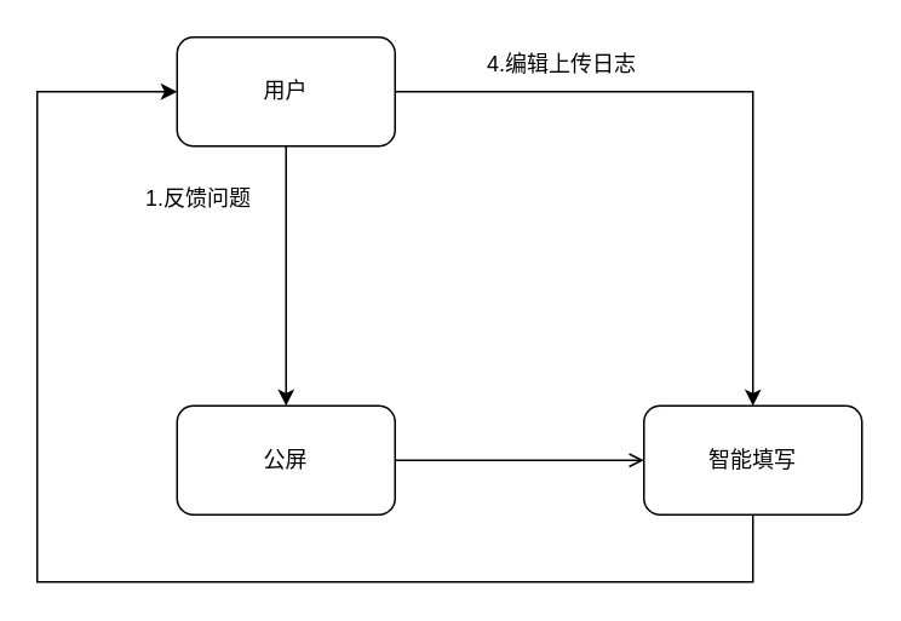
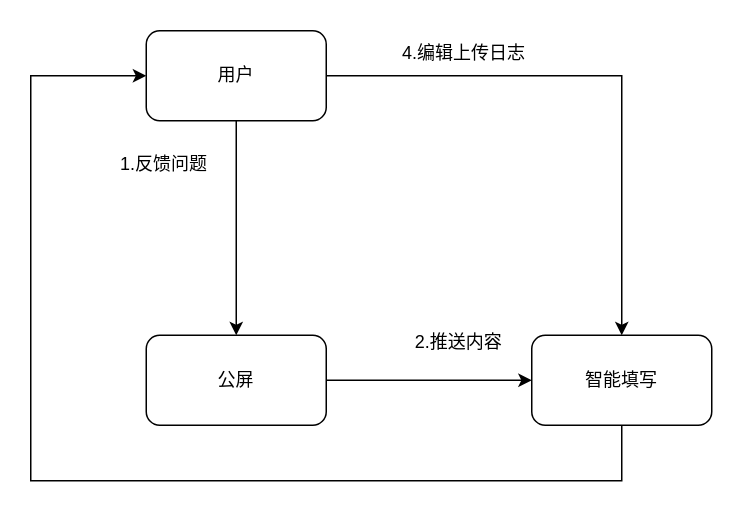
  <mxCell id="0" />
  <mxCell id="1" parent="0" />
- <mxCell id="2" style="edgeStyle=orthogonalEdgeStyle;rounded=0;orthogonalLoop=1;jettySize=auto;html=1;exitX=1;exitY=0.5;exitDx=0;exitDy=0;endArrow=open;" edge="1" parent="1" source="3" target="9"><mxGeometry relative="1" as="geometry" /></mxCell>
+ <mxCell id="2" style="edgeStyle=orthogonalEdgeStyle;rounded=0;orthogonalLoop=1;jettySize=auto;html=1;exitX=1;exitY=0.5;exitDx=0;exitDy=0;" edge="1" parent="1" source="3" target="9"><mxGeometry relative="1" as="geometry" /></mxCell>
  <mxCell id="3" value="公屏" style="rounded=1;whiteSpace=wrap;html=1;" vertex="1" parent="1"><mxGeometry x="97" y="223" width="120" height="60" as="geometry" /></mxCell>
  <mxCell id="4" style="edgeStyle=orthogonalEdgeStyle;rounded=0;orthogonalLoop=1;jettySize=auto;html=1;exitX=0.5;exitY=1;exitDx=0;exitDy=0;" edge="1" parent="1" source="6" target="3"><mxGeometry relative="1" as="geometry" /></mxCell>
  <mxCell id="5" style="edgeStyle=orthogonalEdgeStyle;rounded=0;orthogonalLoop=1;jettySize=auto;html=1;exitX=1;exitY=0.5;exitDx=0;exitDy=0;" edge="1" parent="1" source="6" target="9"><mxGeometry relative="1" as="geometry" /></mxCell>
  <mxCell id="6" value="用户" style="rounded=1;whiteSpace=wrap;html=1;" vertex="1" parent="1"><mxGeometry x="97" y="20" width="120" height="60" as="geometry" /></mxCell>
  <mxCell id="7" value="1.反馈问题" style="text;html=1;strokeColor=none;fillColor=none;align=center;verticalAlign=middle;whiteSpace=wrap;rounded=0;" vertex="1" parent="1"><mxGeometry x="78" y="99" width="62" height="20" as="geometry" /></mxCell>
  <mxCell id="8" style="edgeStyle=orthogonalEdgeStyle;rounded=0;orthogonalLoop=1;jettySize=auto;html=1;exitX=0.5;exitY=1;exitDx=0;exitDy=0;entryX=0;entryY=0.5;entryDx=0;entryDy=0;" edge="1" parent="1" source="9" target="6"><mxGeometry relative="1" as="geometry"><Array as="points"><mxPoint x="414" y="320" /><mxPoint x="20" y="320" /><mxPoint x="20" y="50" /></Array></mxGeometry></mxCell>
  <mxCell id="9" value="智能填写" style="rounded=1;whiteSpace=wrap;html=1;" vertex="1" parent="1"><mxGeometry x="354" y="223" width="120" height="60" as="geometry" /></mxCell>
+ <mxCell id="10" value="2.推送内容" style="text;html=1;strokeColor=none;fillColor=none;align=center;verticalAlign=middle;whiteSpace=wrap;rounded=0;" vertex="1" parent="1"><mxGeometry x="262" y="218" width="87" height="20" as="geometry" /></mxCell>
  <mxCell id="11" value="4.编辑上传日志" style="text;html=1;strokeColor=none;fillColor=none;align=center;verticalAlign=middle;whiteSpace=wrap;rounded=0;" vertex="1" parent="1"><mxGeometry x="253" y="25" width="112" height="20" as="geometry" /></mxCell>
